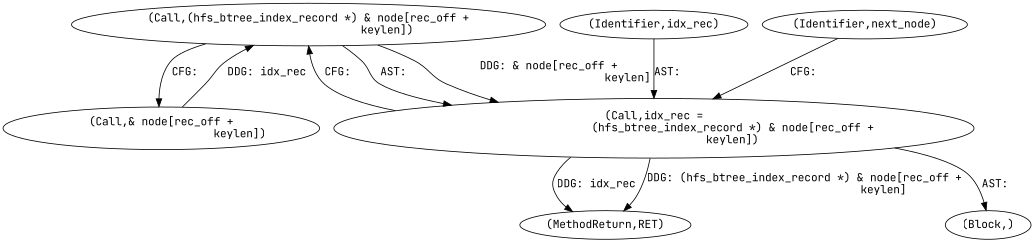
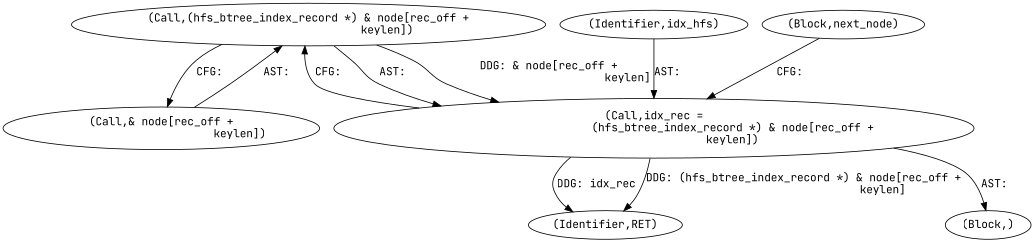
  digraph {
    fontname="JetBrains Mono"
    node [fontname="JetBrains Mono"]
    edge [fontname="JetBrains Mono"]
    n1 [label="(Call,(hfs_btree_index_record *) & node[rec_off +\n                        keylen])"]
    n2 [label="(Call,idx_rec =\n                        (hfs_btree_index_record *) & node[rec_off +\n                        keylen])"]
    n3 [label="(Call,& node[rec_off +\n                        keylen])"]
-   n4 [label="(MethodReturn,RET)"]
+   n4 [label="(Identifier,RET)"]
    n5 [label="(Block,)"]
-   n6 [label="(Identifier,idx_rec)"]
-   n7 [label="(Identifier,next_node)"]
+   n6 [label="(Identifier,idx_hfs)"]
+   n7 [label="(Block,next_node)"]
    n1 -> n2 [label="AST: "]
    n1 -> n2 [label="DDG: & node[rec_off +\n                        keylen]"]
    n1 -> n3 [label="CFG: "]
    n2 -> n1 [label="CFG: "]
    n2 -> n4 [label="DDG: idx_rec"]
    n2 -> n4 [label="DDG: (hfs_btree_index_record *) & node[rec_off +\n                        keylen]"]
    n2 -> n5 [label="AST: "]
-   n3 -> n1 [label="DDG: idx_rec"]
+   n3 -> n1 [label="AST: "]
    n6 -> n2 [label="AST: "]
    n7 -> n2 [label="CFG: "]
  }
